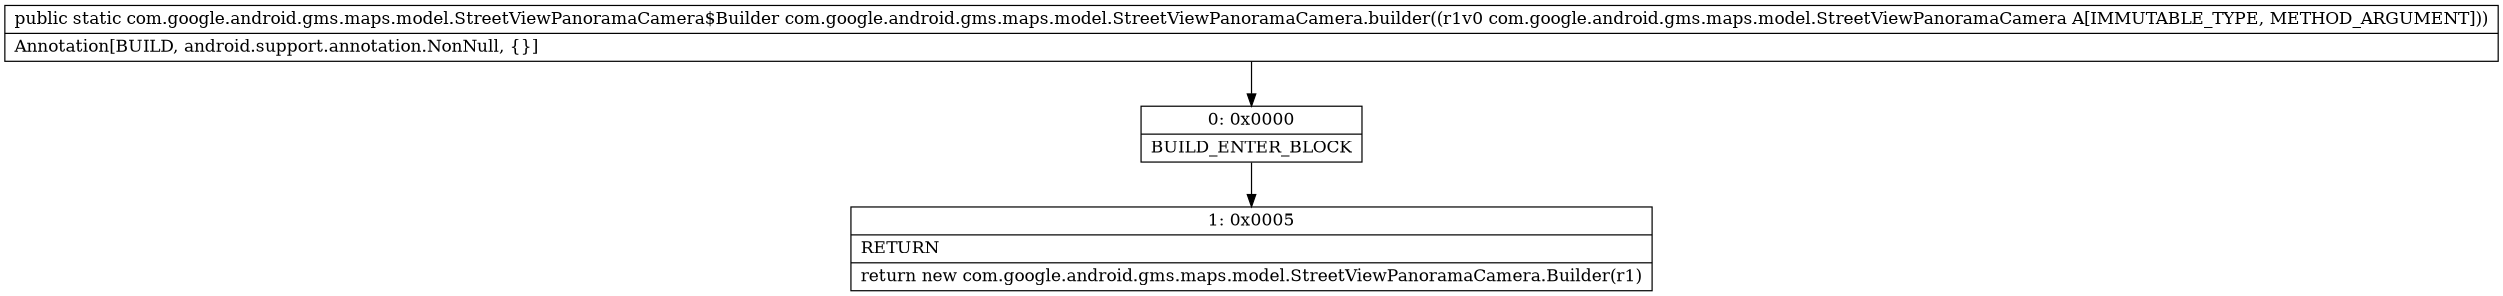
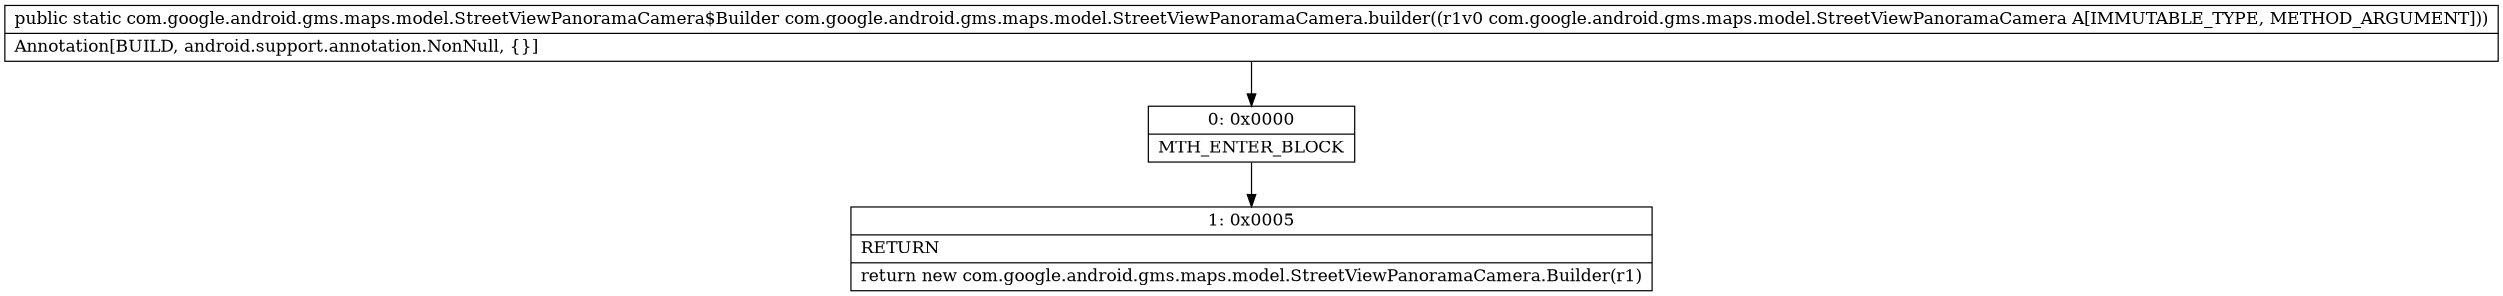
  digraph {
    node [shape=record]
-   n1 [label="{0\:\ 0x0000|BUILD_ENTER_BLOCK\l}"]
+   n1 [label="{0\:\ 0x0000|MTH_ENTER_BLOCK\l}"]
    n2 [label="{1\:\ 0x0005|RETURN\l|return new com.google.android.gms.maps.model.StreetViewPanoramaCamera.Builder(r1)\l}"]
    n3 [label="{public static com.google.android.gms.maps.model.StreetViewPanoramaCamera$Builder com.google.android.gms.maps.model.StreetViewPanoramaCamera.builder((r1v0 com.google.android.gms.maps.model.StreetViewPanoramaCamera A[IMMUTABLE_TYPE, METHOD_ARGUMENT]))  | Annotation[BUILD, android.support.annotation.NonNull, \{\}]\l}"]
    n1 -> n2
    n3 -> n1
  }
